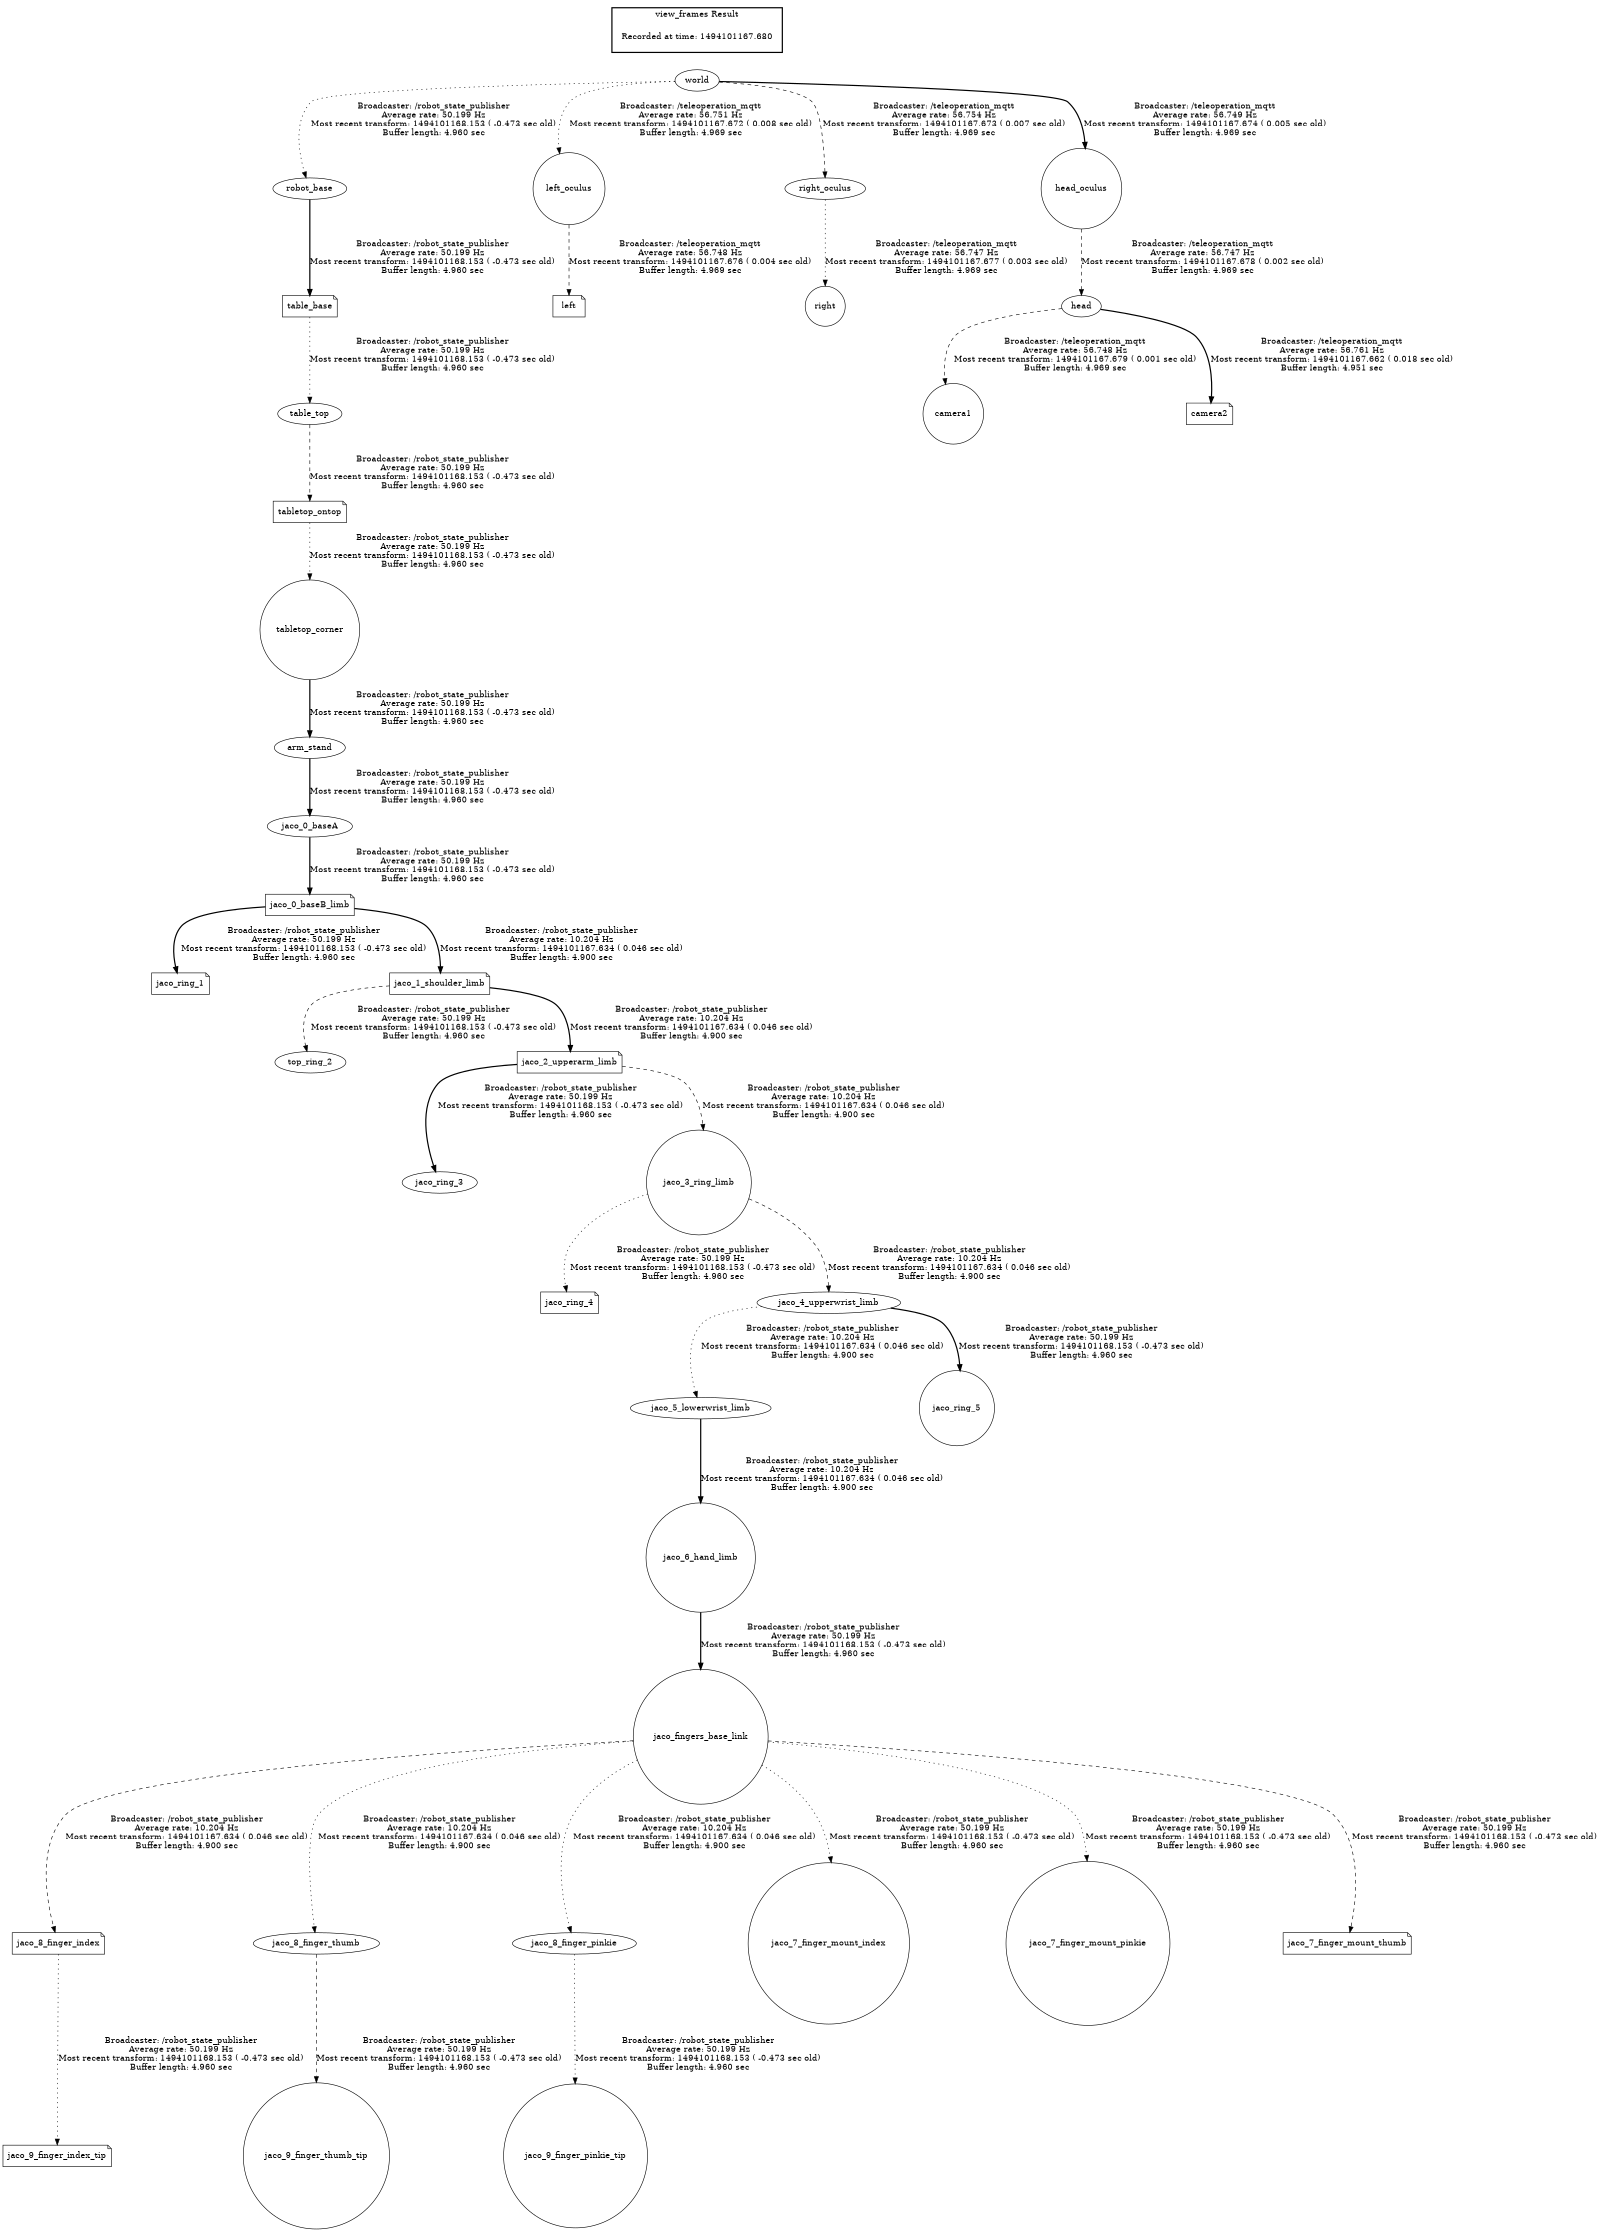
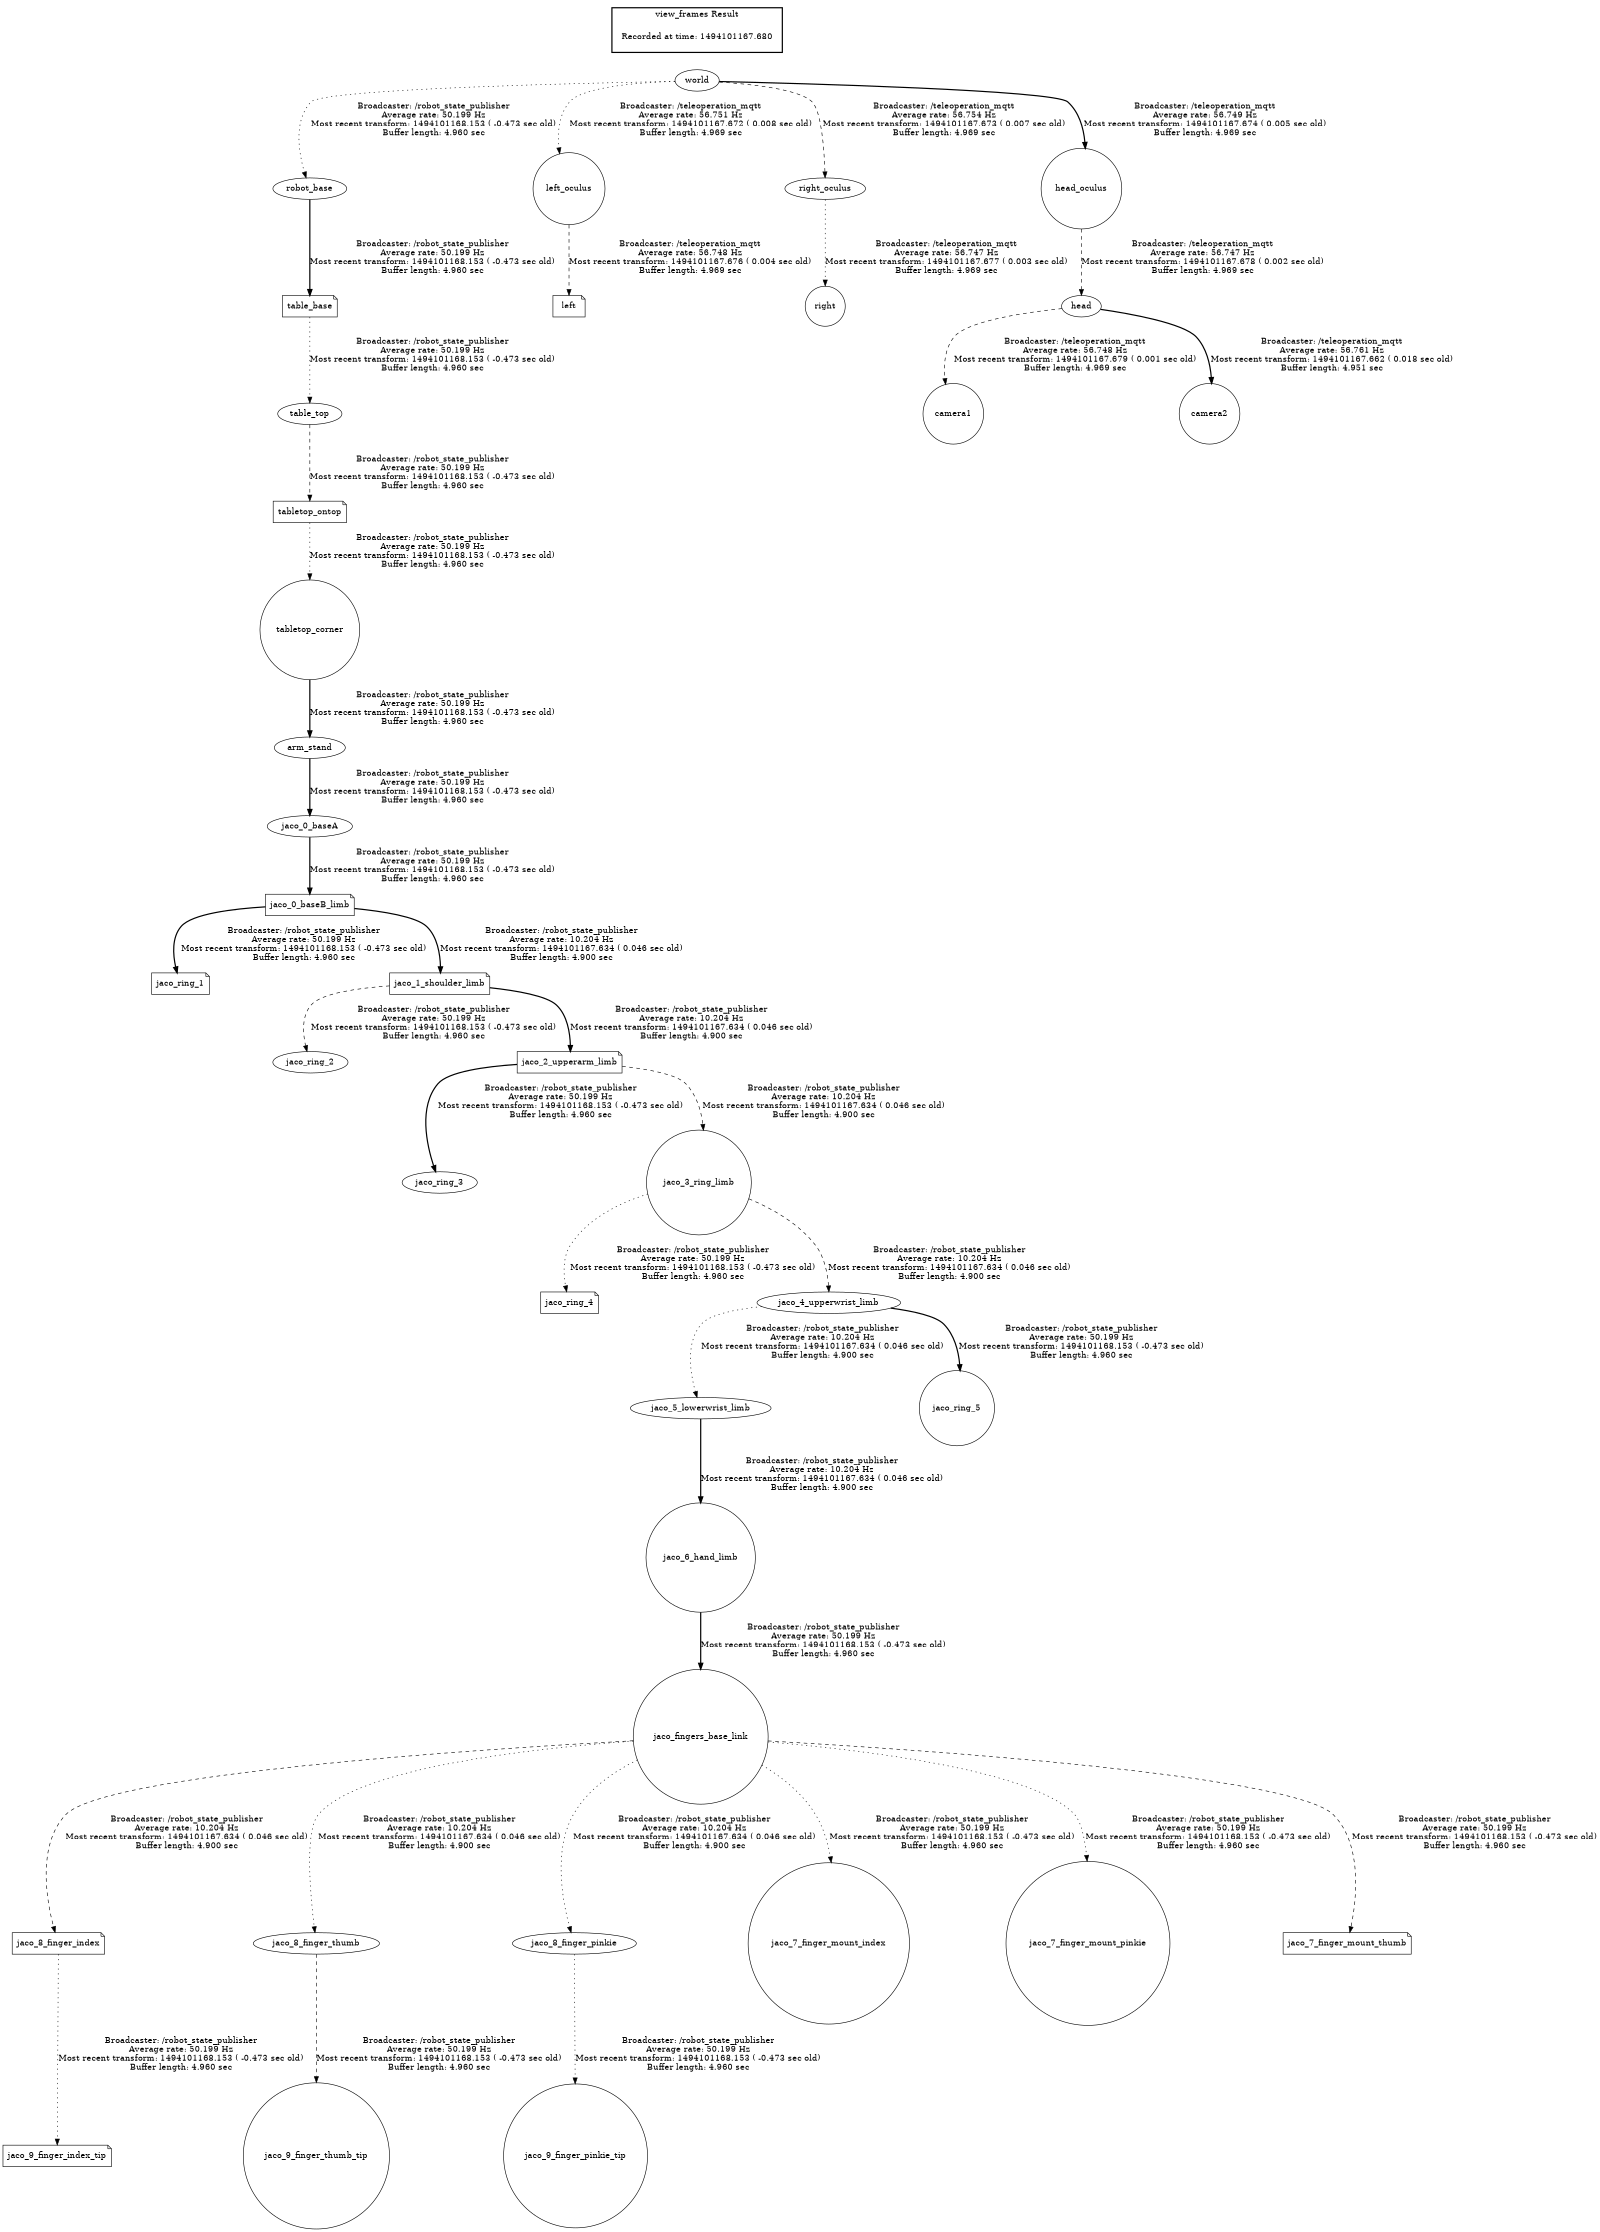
  digraph {
    node [shape=circle]
    edge [style=dotted]
    "Recorded at time: 1494101167.680" [shape=plaintext]
    world [shape=ellipse]
    robot_base [shape=ellipse]
    left_oculus
    right_oculus [shape=ellipse]
    head_oculus
    table_base [shape=note]
    left [shape=note]
    right
    head [shape=ellipse]
    table_top [shape=ellipse]
    tabletop_ontop [shape=note]
    tabletop_corner
    arm_stand [shape=ellipse]
    jaco_0_baseA [shape=ellipse]
    jaco_0_baseB_limb [shape=note]
    jaco_ring_1 [shape=note]
    jaco_1_shoulder_limb [shape=note]
-   jaco_ring_2 [shape=ellipse label=top_ring_2]
+   jaco_ring_2 [shape=ellipse]
    jaco_2_upperarm_limb [shape=note]
    jaco_8_finger_index [shape=note]
    jaco_9_finger_index_tip [shape=note]
    jaco_fingers_base_link
    jaco_8_finger_thumb [shape=ellipse]
    jaco_8_finger_pinkie [shape=ellipse]
    jaco_7_finger_mount_index
    jaco_7_finger_mount_pinkie
    jaco_7_finger_mount_thumb [shape=note]
    jaco_9_finger_thumb_tip
    jaco_9_finger_pinkie_tip
    jaco_6_hand_limb
    jaco_5_lowerwrist_limb [shape=ellipse]
    jaco_ring_3 [shape=ellipse]
    n34 [label=jaco_3_ring_limb]
    jaco_ring_4 [shape=note]
    jaco_4_upperwrist_limb [shape=ellipse]
    jaco_ring_5
    camera1
-   camera2 [shape=note]
+   camera2
    subgraph cluster_1 {
      color=black
      label="view_frames Result"
      style=bold
      "Recorded at time: 1494101167.680"
    }
    "Recorded at time: 1494101167.680" -> world [style=invis]
    world -> robot_base [label="Broadcaster: /robot_state_publisher\nAverage rate: 50.199 Hz\nMost recent transform: 1494101168.153 ( -0.473 sec old)\nBuffer length: 4.960 sec\n"]
    world -> left_oculus [label="Broadcaster: /teleoperation_mqtt\nAverage rate: 56.751 Hz\nMost recent transform: 1494101167.672 ( 0.008 sec old)\nBuffer length: 4.969 sec\n"]
    world -> right_oculus [label="Broadcaster: /teleoperation_mqtt\nAverage rate: 56.754 Hz\nMost recent transform: 1494101167.673 ( 0.007 sec old)\nBuffer length: 4.969 sec\n" style=dashed]
    world -> head_oculus [label="Broadcaster: /teleoperation_mqtt\nAverage rate: 56.749 Hz\nMost recent transform: 1494101167.674 ( 0.005 sec old)\nBuffer length: 4.969 sec\n" style=bold]
    robot_base -> table_base [label="Broadcaster: /robot_state_publisher\nAverage rate: 50.199 Hz\nMost recent transform: 1494101168.153 ( -0.473 sec old)\nBuffer length: 4.960 sec\n" style=bold]
    left_oculus -> left [label="Broadcaster: /teleoperation_mqtt\nAverage rate: 56.748 Hz\nMost recent transform: 1494101167.676 ( 0.004 sec old)\nBuffer length: 4.969 sec\n" style=dashed]
    right_oculus -> right [label="Broadcaster: /teleoperation_mqtt\nAverage rate: 56.747 Hz\nMost recent transform: 1494101167.677 ( 0.003 sec old)\nBuffer length: 4.969 sec\n"]
    head_oculus -> head [label="Broadcaster: /teleoperation_mqtt\nAverage rate: 56.747 Hz\nMost recent transform: 1494101167.678 ( 0.002 sec old)\nBuffer length: 4.969 sec\n" style=dashed]
    table_base -> table_top [label="Broadcaster: /robot_state_publisher\nAverage rate: 50.199 Hz\nMost recent transform: 1494101168.153 ( -0.473 sec old)\nBuffer length: 4.960 sec\n"]
    head -> camera1 [label="Broadcaster: /teleoperation_mqtt\nAverage rate: 56.748 Hz\nMost recent transform: 1494101167.679 ( 0.001 sec old)\nBuffer length: 4.969 sec\n" style=dashed]
    head -> camera2 [label="Broadcaster: /teleoperation_mqtt\nAverage rate: 56.761 Hz\nMost recent transform: 1494101167.662 ( 0.018 sec old)\nBuffer length: 4.951 sec\n" style=bold]
    table_top -> tabletop_ontop [label="Broadcaster: /robot_state_publisher\nAverage rate: 50.199 Hz\nMost recent transform: 1494101168.153 ( -0.473 sec old)\nBuffer length: 4.960 sec\n" style=dashed]
    tabletop_ontop -> tabletop_corner [label="Broadcaster: /robot_state_publisher\nAverage rate: 50.199 Hz\nMost recent transform: 1494101168.153 ( -0.473 sec old)\nBuffer length: 4.960 sec\n"]
    tabletop_corner -> arm_stand [label="Broadcaster: /robot_state_publisher\nAverage rate: 50.199 Hz\nMost recent transform: 1494101168.153 ( -0.473 sec old)\nBuffer length: 4.960 sec\n" style=bold]
    arm_stand -> jaco_0_baseA [label="Broadcaster: /robot_state_publisher\nAverage rate: 50.199 Hz\nMost recent transform: 1494101168.153 ( -0.473 sec old)\nBuffer length: 4.960 sec\n" style=bold]
    jaco_0_baseA -> jaco_0_baseB_limb [label="Broadcaster: /robot_state_publisher\nAverage rate: 50.199 Hz\nMost recent transform: 1494101168.153 ( -0.473 sec old)\nBuffer length: 4.960 sec\n" style=bold]
    jaco_0_baseB_limb -> jaco_ring_1 [label="Broadcaster: /robot_state_publisher\nAverage rate: 50.199 Hz\nMost recent transform: 1494101168.153 ( -0.473 sec old)\nBuffer length: 4.960 sec\n" style=bold]
    jaco_0_baseB_limb -> jaco_1_shoulder_limb [label="Broadcaster: /robot_state_publisher\nAverage rate: 10.204 Hz\nMost recent transform: 1494101167.634 ( 0.046 sec old)\nBuffer length: 4.900 sec\n" style=bold]
    jaco_1_shoulder_limb -> jaco_ring_2 [label="Broadcaster: /robot_state_publisher\nAverage rate: 50.199 Hz\nMost recent transform: 1494101168.153 ( -0.473 sec old)\nBuffer length: 4.960 sec\n" style=dashed]
    jaco_1_shoulder_limb -> jaco_2_upperarm_limb [label="Broadcaster: /robot_state_publisher\nAverage rate: 10.204 Hz\nMost recent transform: 1494101167.634 ( 0.046 sec old)\nBuffer length: 4.900 sec\n" style=bold]
    jaco_2_upperarm_limb -> jaco_ring_3 [label="Broadcaster: /robot_state_publisher\nAverage rate: 50.199 Hz\nMost recent transform: 1494101168.153 ( -0.473 sec old)\nBuffer length: 4.960 sec\n" style=bold]
    jaco_2_upperarm_limb -> n34 [label="Broadcaster: /robot_state_publisher\nAverage rate: 10.204 Hz\nMost recent transform: 1494101167.634 ( 0.046 sec old)\nBuffer length: 4.900 sec\n" style=dashed]
    jaco_8_finger_index -> jaco_9_finger_index_tip [label="Broadcaster: /robot_state_publisher\nAverage rate: 50.199 Hz\nMost recent transform: 1494101168.153 ( -0.473 sec old)\nBuffer length: 4.960 sec\n"]
    jaco_fingers_base_link -> jaco_8_finger_index [label="Broadcaster: /robot_state_publisher\nAverage rate: 10.204 Hz\nMost recent transform: 1494101167.634 ( 0.046 sec old)\nBuffer length: 4.900 sec\n" style=dashed]
    jaco_fingers_base_link -> jaco_8_finger_thumb [label="Broadcaster: /robot_state_publisher\nAverage rate: 10.204 Hz\nMost recent transform: 1494101167.634 ( 0.046 sec old)\nBuffer length: 4.900 sec\n"]
    jaco_fingers_base_link -> jaco_8_finger_pinkie [label="Broadcaster: /robot_state_publisher\nAverage rate: 10.204 Hz\nMost recent transform: 1494101167.634 ( 0.046 sec old)\nBuffer length: 4.900 sec\n"]
    jaco_fingers_base_link -> jaco_7_finger_mount_index [label="Broadcaster: /robot_state_publisher\nAverage rate: 50.199 Hz\nMost recent transform: 1494101168.153 ( -0.473 sec old)\nBuffer length: 4.960 sec\n"]
    jaco_fingers_base_link -> jaco_7_finger_mount_pinkie [label="Broadcaster: /robot_state_publisher\nAverage rate: 50.199 Hz\nMost recent transform: 1494101168.153 ( -0.473 sec old)\nBuffer length: 4.960 sec\n"]
    jaco_fingers_base_link -> jaco_7_finger_mount_thumb [label="Broadcaster: /robot_state_publisher\nAverage rate: 50.199 Hz\nMost recent transform: 1494101168.153 ( -0.473 sec old)\nBuffer length: 4.960 sec\n" style=dashed]
    jaco_8_finger_thumb -> jaco_9_finger_thumb_tip [label="Broadcaster: /robot_state_publisher\nAverage rate: 50.199 Hz\nMost recent transform: 1494101168.153 ( -0.473 sec old)\nBuffer length: 4.960 sec\n" style=dashed]
    jaco_8_finger_pinkie -> jaco_9_finger_pinkie_tip [label="Broadcaster: /robot_state_publisher\nAverage rate: 50.199 Hz\nMost recent transform: 1494101168.153 ( -0.473 sec old)\nBuffer length: 4.960 sec\n"]
    jaco_6_hand_limb -> jaco_fingers_base_link [label="Broadcaster: /robot_state_publisher\nAverage rate: 50.199 Hz\nMost recent transform: 1494101168.153 ( -0.473 sec old)\nBuffer length: 4.960 sec\n" style=bold]
    jaco_5_lowerwrist_limb -> jaco_6_hand_limb [label="Broadcaster: /robot_state_publisher\nAverage rate: 10.204 Hz\nMost recent transform: 1494101167.634 ( 0.046 sec old)\nBuffer length: 4.900 sec\n" style=bold]
    n34 -> jaco_ring_4 [label="Broadcaster: /robot_state_publisher\nAverage rate: 50.199 Hz\nMost recent transform: 1494101168.153 ( -0.473 sec old)\nBuffer length: 4.960 sec\n"]
    n34 -> jaco_4_upperwrist_limb [label="Broadcaster: /robot_state_publisher\nAverage rate: 10.204 Hz\nMost recent transform: 1494101167.634 ( 0.046 sec old)\nBuffer length: 4.900 sec\n" style=dashed]
    jaco_4_upperwrist_limb -> jaco_5_lowerwrist_limb [label="Broadcaster: /robot_state_publisher\nAverage rate: 10.204 Hz\nMost recent transform: 1494101167.634 ( 0.046 sec old)\nBuffer length: 4.900 sec\n"]
    jaco_4_upperwrist_limb -> jaco_ring_5 [label="Broadcaster: /robot_state_publisher\nAverage rate: 50.199 Hz\nMost recent transform: 1494101168.153 ( -0.473 sec old)\nBuffer length: 4.960 sec\n" style=bold]
  }
